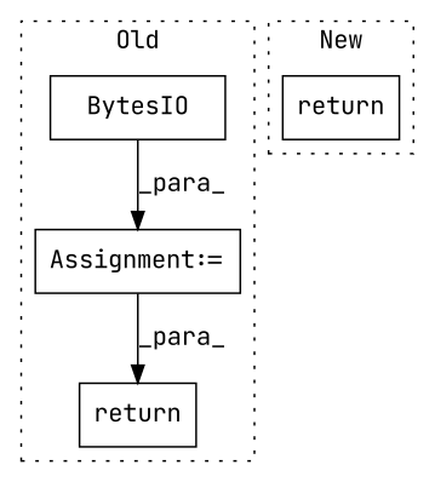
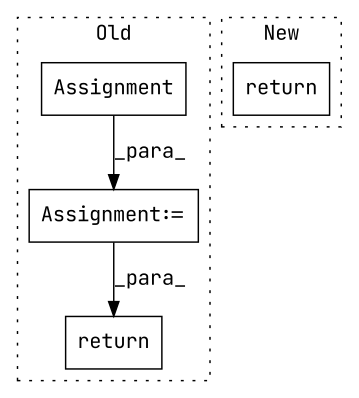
  digraph {
    fontname="JetBrains Mono"
    node [a=41 l=7 shape=box fontname="JetBrains Mono"]
    edge [fontname="JetBrains Mono"]
-   n1 [a=32 l=9 label=BytesIO s=407]
+   n1 [a=32 l=9 label=Assignment s=407]
    n2 [a=7 l=1 label="Assignment:=" s=403]
    n3 [label=return s=593]
    n4 [label=return s=376]
    subgraph cluster_1 {
      label=Old
      style=dotted
      n1
      n2
      n3
    }
    subgraph cluster_2 {
      label=New
      style=dotted
      n4
    }
    n1 -> n2 [label=_para_]
    n2 -> n3 [label=_para_]
  }
